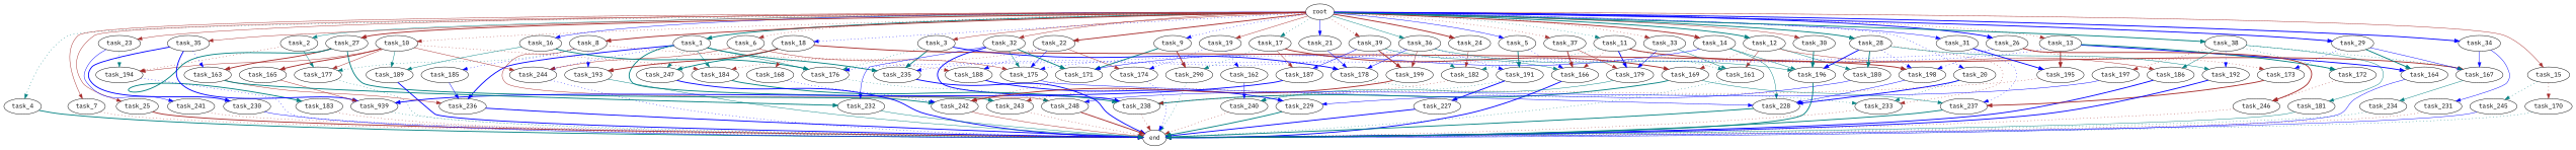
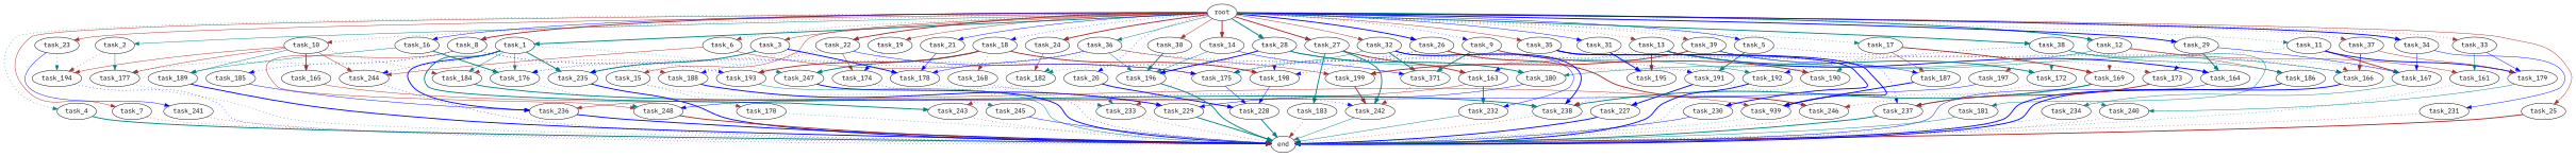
  digraph {
    fontname="IBM Plex Mono"
    node [fontname="IBM Plex Mono"]
    edge [color=teal fontname="IBM Plex Mono" style=dotted]
    root
    task_1
    task_2
    task_3
    task_4
    task_5
    task_6
    task_7
    task_8
    task_9
    task_10
    task_11
    task_12
    task_13
    task_14
    task_15
    task_16
    task_17
    task_18
    task_19
    task_20
    task_21
    task_22
    task_23
    task_24
    task_25
    task_26
    task_27
    task_28
    task_29
    task_30
    task_31
    task_32
    task_33
    task_34
    task_35
    task_36
    task_37
    task_38
    task_39
    task_176
    task_184
    task_235
    task_236
    task_243
    task_244
    task_247
    task_177
    task_194
    task_178
    end
    task_166
    task_191
    task_175
    task_185
    task_188
    task_193
    task_248
-   task_171
-   task_190 [label=task_290]
+   task_171 [label=task_371]
+   task_190
    task_165
    task_189
    task_161
    task_167
    task_179
    task_182
    task_169
    task_180
    task_186
    task_164
    task_172
    task_195
    task_196
    task_228
    task_170
    task_245
    task_187
    task_168
    task_198
-   task_162
    task_174
    task_233
    task_241
    task_173
    task_246
    task_163
    task_183
    task_242
    task_192
    task_237
    task_232
    task_238
    task_231
    task_230
    n95 [label=task_939]
    task_199
    task_181
    task_197
    task_240
    task_227
    task_229
    task_234
    root -> task_1 [style=bold]
    root -> task_2 [style=solid]
    root -> task_3 [color=brown style=solid]
    root -> task_4
    root -> task_5 [color=blue style=solid]
    root -> task_6 [color=brown]
    root -> task_7 [color=brown style=solid]
    root -> task_8 [color=brown style=bold]
    root -> task_9 [color=blue]
    root -> task_10 [color=brown]
    root -> task_11
    root -> task_12 [style=bold]
    root -> task_13 [color=brown]
    root -> task_14 [color=brown style=bold]
    root -> task_15 [color=brown style=solid]
    root -> task_16 [color=blue style=solid]
    root -> task_17
    root -> task_18 [color=blue]
    root -> task_19 [color=brown style=solid]
    root -> task_20 [color=blue]
    root -> task_21 [color=blue style=solid]
    root -> task_22 [color=brown style=bold]
    root -> task_23 [color=brown style=solid]
    root -> task_24 [color=brown style=bold]
    root -> task_25 [color=brown style=solid]
    root -> task_26 [color=blue style=bold]
    root -> task_27 [color=brown style=bold]
    root -> task_28 [style=bold]
    root -> task_29 [color=blue style=bold]
    root -> task_30 [color=brown style=solid]
    root -> task_31 [color=blue style=solid]
    root -> task_32 [color=brown style=solid]
    root -> task_33 [color=brown]
    root -> task_34 [color=blue style=bold]
    root -> task_35 [color=brown style=solid]
    root -> task_36 [style=solid]
    root -> task_37 [color=brown]
    root -> task_38 [style=bold]
    root -> task_39 [color=brown]
    task_1 -> task_176 [style=solid]
    task_1 -> task_184 [style=solid]
    task_1 -> task_235 [style=bold]
    task_1 -> task_236 [color=blue style=bold]
    task_1 -> task_243 [style=bold]
    task_1 -> task_244 [color=blue]
    task_1 -> task_247
    task_2 -> task_177 [style=solid]
    task_2 -> task_194 [color=brown]
    task_3 -> task_176
    task_3 -> task_235 [style=bold]
    task_3 -> task_178 [color=blue style=bold]
    task_4 -> end [style=bold]
    task_5 -> task_166 [color=blue]
    task_5 -> task_191 [style=bold]
    task_6 -> task_244 [color=brown style=solid]
    task_6 -> task_175 [color=brown style=solid]
    task_7 -> end [color=brown]
    task_8 -> task_177
    task_8 -> task_185 [color=blue]
    task_8 -> task_188 [color=brown]
    task_8 -> task_193 [color=blue]
    task_8 -> task_248 [color=brown style=solid]
    task_9 -> task_171 [style=bold]
    task_9 -> task_190 [color=brown style=bold]
    task_10 -> task_184 [color=brown]
    task_10 -> task_244 [color=brown style=solid]
    task_10 -> task_177 [color=brown style=solid]
    task_10 -> task_194 [color=brown style=solid]
    task_10 -> task_165 [color=brown style=bold]
    task_10 -> task_189 [style=solid]
    task_11 -> task_166 [color=brown]
-   task_11 -> task_161
    task_11 -> task_167 [color=brown style=bold]
    task_11 -> task_179 [color=blue style=bold]
    task_11 -> task_182
    task_12 -> task_161 [color=brown style=solid]
    task_12 -> task_169 [color=brown]
    task_12 -> task_180 [style=solid]
    task_12 -> task_186 [color=brown style=solid]
    task_13 -> task_175 [color=blue]
    task_13 -> task_164 [color=blue style=bold]
    task_13 -> task_172 [style=bold]
    task_13 -> task_195 [color=brown style=bold]
    task_14 -> task_171 [color=blue style=solid]
    task_14 -> task_196 [style=solid]
-   task_14 -> task_228 [style=solid]
    task_15 -> task_170 [color=brown]
    task_15 -> task_245
    task_16 -> task_176 [style=bold]
    task_16 -> task_189 [style=solid]
    task_17 -> task_190
    task_17 -> task_169 [color=brown style=bold]
    task_17 -> task_187 [color=brown style=solid]
    task_18 -> task_247 [style=bold]
    task_18 -> task_193 [color=brown style=bold]
    task_18 -> task_168 [color=brown]
    task_18 -> task_198 [color=brown style=bold]
-   task_19 -> task_162 [color=blue]
    task_19 -> task_174 [color=blue]
    task_20 -> task_228 [color=blue style=bold]
    task_20 -> task_233
    task_21 -> task_178 [color=blue style=solid]
    task_22 -> task_184 [color=brown]
    task_22 -> task_175 [color=blue style=solid]
    task_22 -> task_188 [color=blue]
    task_22 -> task_174 [color=brown style=solid]
    task_23 -> task_194
    task_23 -> task_241 [color=blue style=solid]
    task_24 -> task_182 [color=brown style=solid]
    task_25 -> end [color=brown style=bold]
    task_26 -> task_176 [color=blue]
    task_26 -> task_198 [color=blue]
    task_26 -> task_173 [color=brown]
    task_26 -> task_246 [color=brown style=bold]
    task_27 -> task_163 [color=brown style=bold]
    task_27 -> task_183 [style=bold]
    task_27 -> task_242 [style=bold]
    task_28 -> task_180 [style=bold]
    task_28 -> task_196 [color=blue style=bold]
    task_28 -> task_198 [color=blue]
    task_28 -> task_233 [color=brown]
    task_28 -> task_192 [style=solid]
    task_29 -> task_167 [color=blue style=solid]
    task_29 -> task_164 [style=bold]
    task_29 -> task_173 [color=blue]
    task_30 -> task_196 [style=bold]
    task_31 -> task_195 [color=blue style=bold]
    task_31 -> task_237 [color=blue]
    task_32 -> task_175 [style=solid]
    task_32 -> task_171 [style=bold]
    task_32 -> task_232 [color=blue style=solid]
    task_32 -> task_238 [color=blue style=bold]
    task_33 -> task_161 [style=solid]
    task_33 -> task_179 [color=blue style=solid]
    task_34 -> task_167 [color=blue style=solid]
    task_34 -> task_231 [color=blue style=solid]
    task_35 -> task_163 [color=blue]
    task_35 -> task_230 [color=blue style=bold]
    task_35 -> n95 [color=blue style=bold]
    task_36 -> task_235 [color=blue]
    task_36 -> task_178 [color=blue style=solid]
    task_36 -> task_191 [color=blue]
    task_36 -> task_182
    task_36 -> task_196 [style=solid]
    task_36 -> task_199 [color=brown style=solid]
    task_37 -> task_166 [color=brown style=bold]
    task_37 -> task_179 [color=brown style=solid]
    task_38 -> task_167
    task_38 -> task_186 [style=solid]
    task_38 -> task_172
    task_38 -> task_192 [color=blue]
    task_38 -> task_181 [style=solid]
    task_38 -> task_197 [color=brown]
    task_39 -> task_166 [style=solid]
    task_39 -> task_187 [color=blue style=solid]
    task_39 -> task_199 [color=brown style=bold]
    task_176 -> task_248
    task_184 -> task_238 [style=bold]
    task_235 -> end [color=blue style=bold]
    task_236 -> end [color=blue style=bold]
    task_243 -> end [color=brown]
    task_244 -> end [color=blue]
    task_247 -> end [color=blue style=bold]
    task_177 -> end
    task_194 -> end [color=blue]
    task_178 -> task_233
    task_166 -> end [color=blue style=bold]
    task_191 -> task_240
    task_191 -> task_227 [color=blue style=bold]
    task_175 -> task_228 [color=blue style=solid]
    task_185 -> task_236 [color=blue style=solid]
    task_188 -> task_229 [color=blue style=bold]
    task_193 -> end [style=solid]
    task_248 -> end [color=brown style=bold]
    task_171 -> task_242 [color=brown]
    task_190 -> end
    task_165 -> n95 [color=brown style=solid]
    task_189 -> end [color=blue style=bold]
    task_161 -> end
    task_167 -> task_234 [style=solid]
    task_179 -> task_240 [style=solid]
    task_182 -> task_243 [color=brown]
    task_169 -> task_237 [style=solid]
    task_169 -> task_238 [style=bold]
    task_180 -> task_229 [color=blue style=solid]
    task_186 -> end [color=blue style=bold]
    task_164 -> end [color=blue style=solid]
    task_172 -> task_246 [color=brown]
    task_195 -> task_238 [color=brown]
    task_196 -> end [style=bold]
    task_228 -> end [style=bold]
    task_170 -> end
    task_245 -> end [color=blue style=solid]
    task_187 -> n95 [color=blue style=bold]
    task_168 -> task_242 [color=blue]
    task_198 -> task_228 [color=blue style=solid]
-   task_162 -> task_240 [color=blue style=solid]
    task_174 -> end [color=blue]
    task_233 -> end [color=brown]
    task_241 -> end [color=brown]
    task_173 -> task_237 [color=brown style=bold]
    task_246 -> end [color=brown]
    task_163 -> task_236 [color=brown style=solid]
    task_163 -> task_232 [style=bold]
    task_183 -> end [color=brown]
-   task_242 -> end [color=brown style=solid]
+   task_242 -> end [style=solid]
    task_192 -> end [color=blue style=bold]
    task_237 -> end [style=bold]
    task_232 -> end [style=solid]
    task_238 -> end [color=brown]
    task_231 -> end [color=brown]
    task_230 -> end [color=blue style=solid]
    n95 -> end
    task_199 -> task_242 [color=brown style=bold]
    task_181 -> end [style=solid]
    task_197 -> task_248 [color=blue style=solid]
    task_240 -> end [color=brown]
    task_227 -> end [color=blue style=bold]
    task_229 -> end [style=bold]
    task_234 -> end
  }
